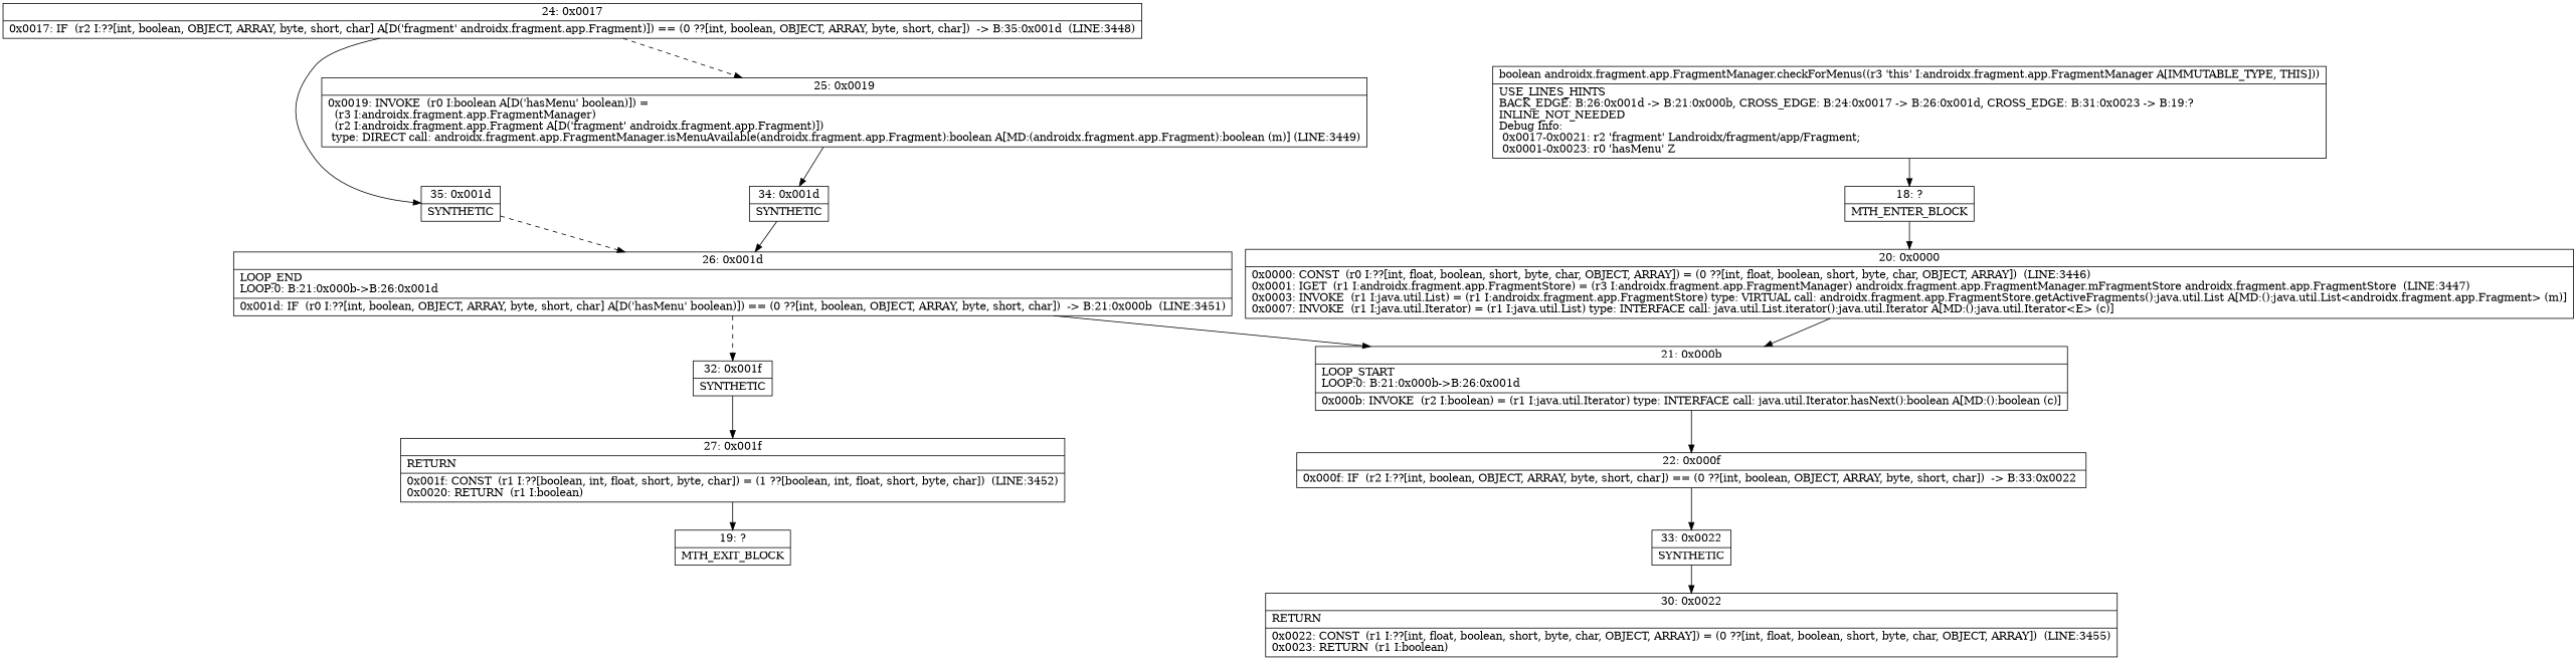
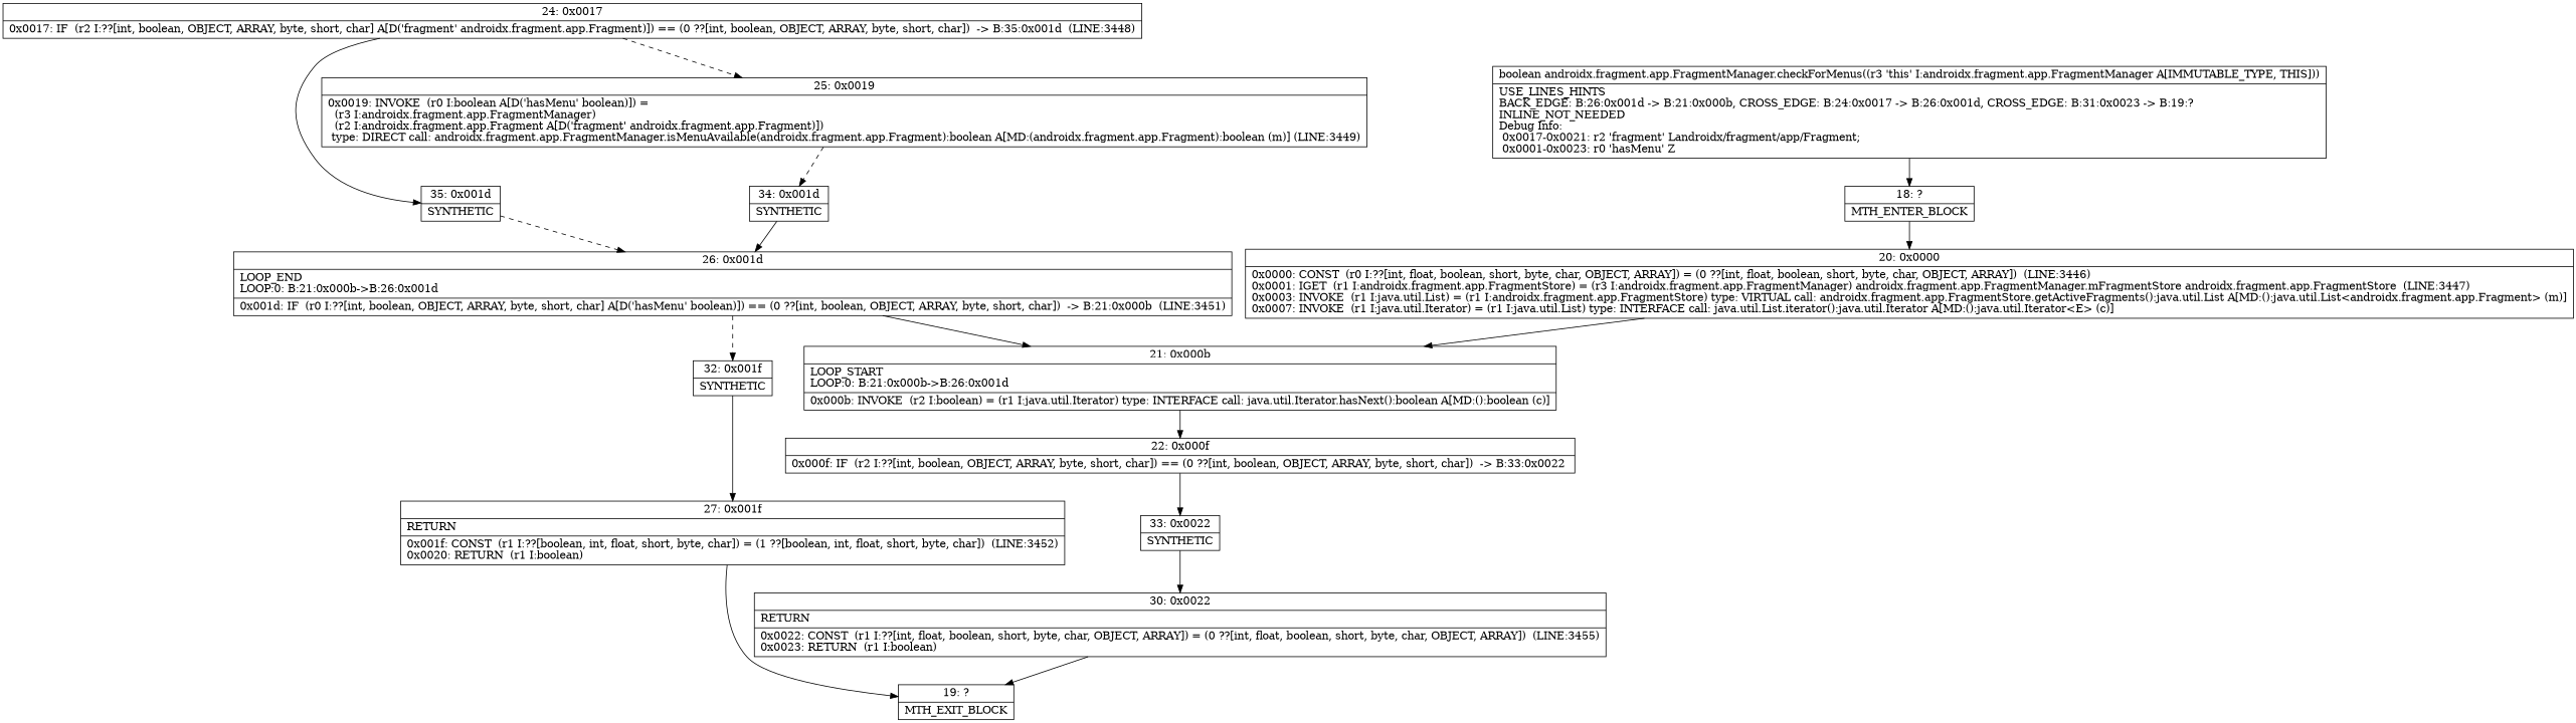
  digraph {
    node [shape=record]
    n1 [label="{18\:\ ?|MTH_ENTER_BLOCK\l}"]
    n2 [label="{20\:\ 0x0000|0x0000: CONST  (r0 I:??[int, float, boolean, short, byte, char, OBJECT, ARRAY]) = (0 ??[int, float, boolean, short, byte, char, OBJECT, ARRAY])  (LINE:3446)\l0x0001: IGET  (r1 I:androidx.fragment.app.FragmentStore) = (r3 I:androidx.fragment.app.FragmentManager) androidx.fragment.app.FragmentManager.mFragmentStore androidx.fragment.app.FragmentStore  (LINE:3447)\l0x0003: INVOKE  (r1 I:java.util.List) = (r1 I:androidx.fragment.app.FragmentStore) type: VIRTUAL call: androidx.fragment.app.FragmentStore.getActiveFragments():java.util.List A[MD:():java.util.List\<androidx.fragment.app.Fragment\> (m)]\l0x0007: INVOKE  (r1 I:java.util.Iterator) = (r1 I:java.util.List) type: INTERFACE call: java.util.List.iterator():java.util.Iterator A[MD:():java.util.Iterator\<E\> (c)]\l}"]
    n3 [label="{21\:\ 0x000b|LOOP_START\lLOOP:0: B:21:0x000b\-\>B:26:0x001d\l|0x000b: INVOKE  (r2 I:boolean) = (r1 I:java.util.Iterator) type: INTERFACE call: java.util.Iterator.hasNext():boolean A[MD:():boolean (c)]\l}"]
    n4 [label="{22\:\ 0x000f|0x000f: IF  (r2 I:??[int, boolean, OBJECT, ARRAY, byte, short, char]) == (0 ??[int, boolean, OBJECT, ARRAY, byte, short, char])  \-\> B:33:0x0022 \l}"]
    n5 [label="{33\:\ 0x0022|SYNTHETIC\l}"]
    n6 [label="{30\:\ 0x0022|RETURN\l|0x0022: CONST  (r1 I:??[int, float, boolean, short, byte, char, OBJECT, ARRAY]) = (0 ??[int, float, boolean, short, byte, char, OBJECT, ARRAY])  (LINE:3455)\l0x0023: RETURN  (r1 I:boolean) \l}"]
    n7 [label="{24\:\ 0x0017|0x0017: IF  (r2 I:??[int, boolean, OBJECT, ARRAY, byte, short, char] A[D('fragment' androidx.fragment.app.Fragment)]) == (0 ??[int, boolean, OBJECT, ARRAY, byte, short, char])  \-\> B:35:0x001d  (LINE:3448)\l}"]
    n8 [label="{25\:\ 0x0019|0x0019: INVOKE  (r0 I:boolean A[D('hasMenu' boolean)]) = \l  (r3 I:androidx.fragment.app.FragmentManager)\l  (r2 I:androidx.fragment.app.Fragment A[D('fragment' androidx.fragment.app.Fragment)])\l type: DIRECT call: androidx.fragment.app.FragmentManager.isMenuAvailable(androidx.fragment.app.Fragment):boolean A[MD:(androidx.fragment.app.Fragment):boolean (m)] (LINE:3449)\l}"]
    n9 [label="{35\:\ 0x001d|SYNTHETIC\l}"]
    n10 [label="{34\:\ 0x001d|SYNTHETIC\l}"]
    n11 [label="{26\:\ 0x001d|LOOP_END\lLOOP:0: B:21:0x000b\-\>B:26:0x001d\l|0x001d: IF  (r0 I:??[int, boolean, OBJECT, ARRAY, byte, short, char] A[D('hasMenu' boolean)]) == (0 ??[int, boolean, OBJECT, ARRAY, byte, short, char])  \-\> B:21:0x000b  (LINE:3451)\l}"]
    n12 [label="{32\:\ 0x001f|SYNTHETIC\l}"]
    n13 [label="{27\:\ 0x001f|RETURN\l|0x001f: CONST  (r1 I:??[boolean, int, float, short, byte, char]) = (1 ??[boolean, int, float, short, byte, char])  (LINE:3452)\l0x0020: RETURN  (r1 I:boolean) \l}"]
    n14 [label="{19\:\ ?|MTH_EXIT_BLOCK\l}"]
    n15 [label="{boolean androidx.fragment.app.FragmentManager.checkForMenus((r3 'this' I:androidx.fragment.app.FragmentManager A[IMMUTABLE_TYPE, THIS]))  | USE_LINES_HINTS\lBACK_EDGE: B:26:0x001d \-\> B:21:0x000b, CROSS_EDGE: B:24:0x0017 \-\> B:26:0x001d, CROSS_EDGE: B:31:0x0023 \-\> B:19:?\lINLINE_NOT_NEEDED\lDebug Info:\l  0x0017\-0x0021: r2 'fragment' Landroidx\/fragment\/app\/Fragment;\l  0x0001\-0x0023: r0 'hasMenu' Z\l}"]
    n1 -> n2
    n2 -> n3
    n3 -> n4
    n4 -> n5
    n5 -> n6
+   n6 -> n14
    n7 -> n8 [style=dashed]
    n7 -> n9
-   n8 -> n10
+   n8 -> n10 [style=dashed]
    n9 -> n11 [style=dashed]
    n10 -> n11
    n11 -> n3
    n11 -> n12 [style=dashed]
    n12 -> n13
    n13 -> n14
    n15 -> n1
  }
